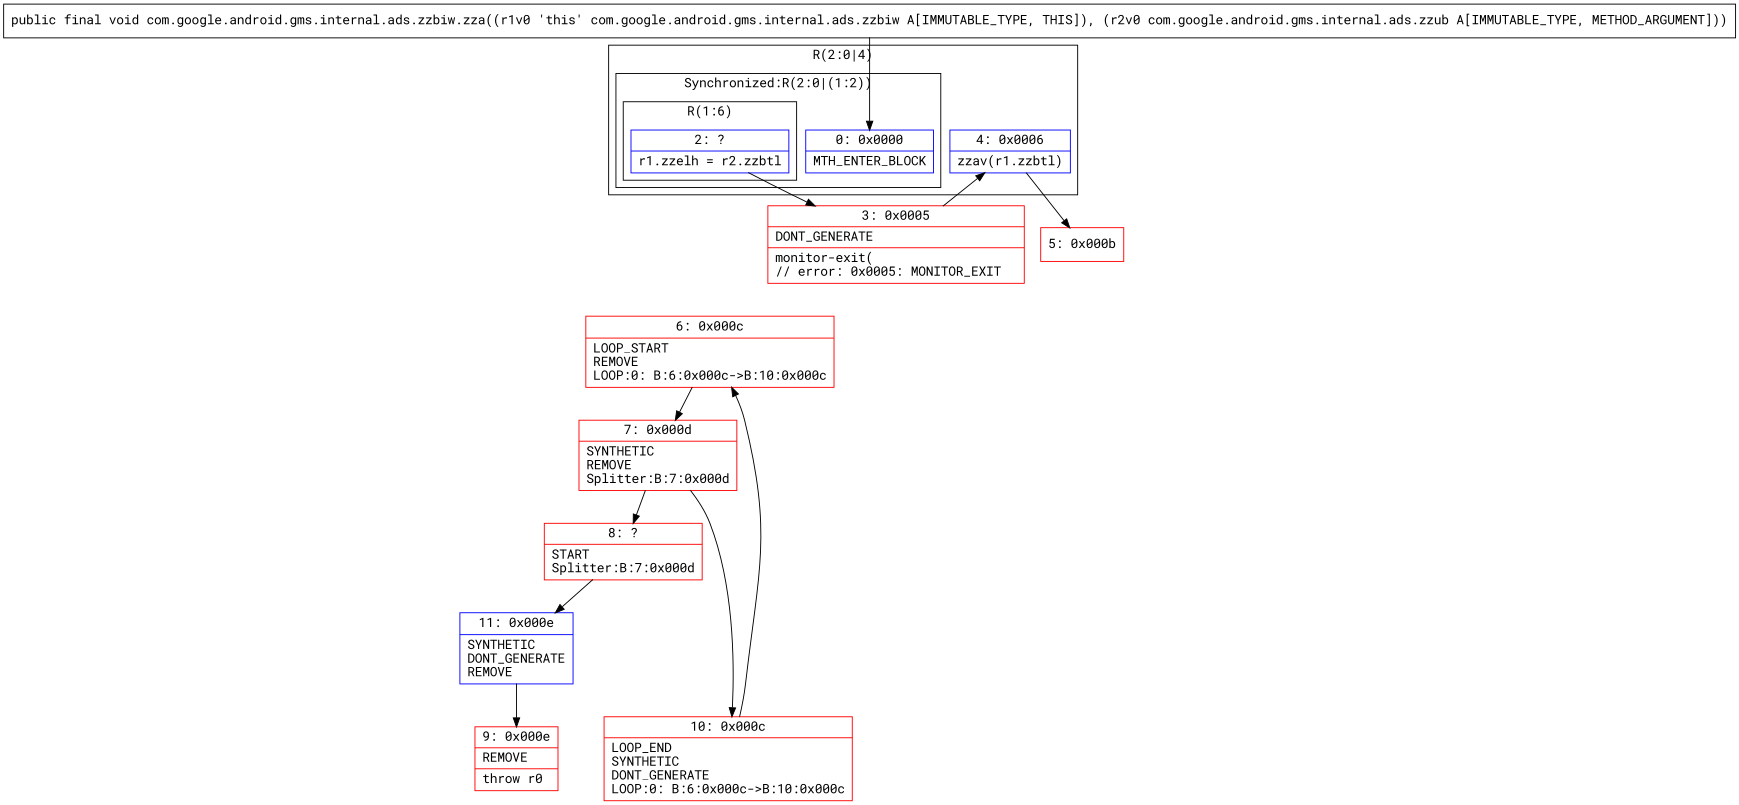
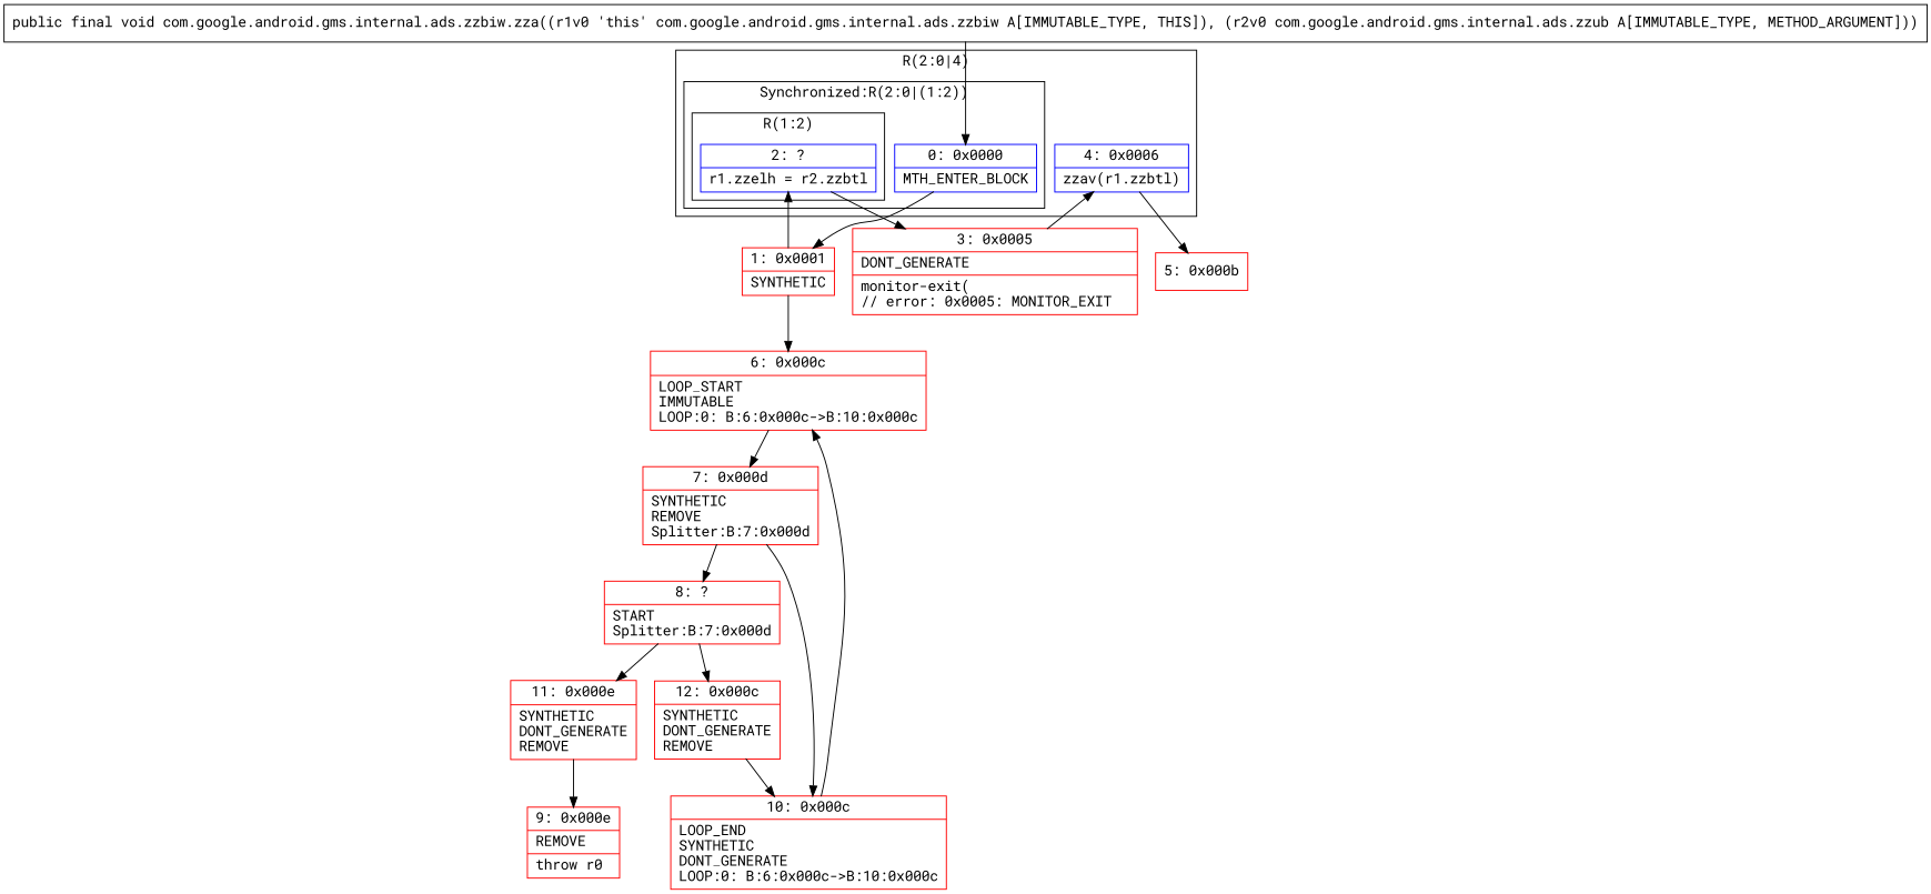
  digraph {
    fontname="Roboto Mono"
    node [color=red fontname="Roboto Mono" shape=record]
    edge [fontname="Roboto Mono"]
    n1 [color=blue label="{2\:\ ?|r1.zzelh = r2.zzbtl\l}"]
    n2 [color=blue label="{0\:\ 0x0000|MTH_ENTER_BLOCK\l}"]
    n3 [color=blue label="{4\:\ 0x0006|zzav(r1.zzbtl)\l}"]
    n4 [label="{3\:\ 0x0005|DONT_GENERATE\l|monitor\-exit(\l\/\/ error: 0x0005: MONITOR_EXIT  \l}"]
+   n5 [label="{1\:\ 0x0001|SYNTHETIC\l}"]
    n6 [label="{5\:\ 0x000b}"]
-   n7 [label="{6\:\ 0x000c|LOOP_START\lREMOVE\lLOOP:0: B:6:0x000c\-\>B:10:0x000c\l}"]
+   n7 [label="{6\:\ 0x000c|LOOP_START\lIMMUTABLE\lLOOP:0: B:6:0x000c\-\>B:10:0x000c\l}"]
    n8 [label="{7\:\ 0x000d|SYNTHETIC\lREMOVE\lSplitter:B:7:0x000d\l}"]
    n9 [label="{8\:\ ?|START\lSplitter:B:7:0x000d\l}"]
    n10 [label="{10\:\ 0x000c|LOOP_END\lSYNTHETIC\lDONT_GENERATE\lLOOP:0: B:6:0x000c\-\>B:10:0x000c\l}"]
-   n11 [color=blue label="{11\:\ 0x000e|SYNTHETIC\lDONT_GENERATE\lREMOVE\l}"]
+   n11 [label="{11\:\ 0x000e|SYNTHETIC\lDONT_GENERATE\lREMOVE\l}"]
+   n12 [label="{12\:\ 0x000c|SYNTHETIC\lDONT_GENERATE\lREMOVE\l}"]
    n13 [label="{9\:\ 0x000e|REMOVE\l|throw r0\l}"]
    n14 [label="{public final void com.google.android.gms.internal.ads.zzbiw.zza((r1v0 'this' com.google.android.gms.internal.ads.zzbiw A[IMMUTABLE_TYPE, THIS]), (r2v0 com.google.android.gms.internal.ads.zzub A[IMMUTABLE_TYPE, METHOD_ARGUMENT])) }" color=""]
    subgraph cluster_1 {
      label="R(2:0|4)"
      n3
      subgraph cluster_2 {
        label="Synchronized:R(2:0|(1:2))"
        n2
        subgraph cluster_3 {
-         label="R(1:6)"
+         label="R(1:2)"
          n1
        }
      }
    }
    n1 -> n4
+   n2 -> n5
    n3 -> n6
    n4 -> n3
+   n5 -> n1
+   n5 -> n7
    n7 -> n8
    n8 -> n9
    n8 -> n10
    n9 -> n11
+   n9 -> n12
    n10 -> n7
    n11 -> n13
+   n12 -> n10
    n14 -> n2
  }
